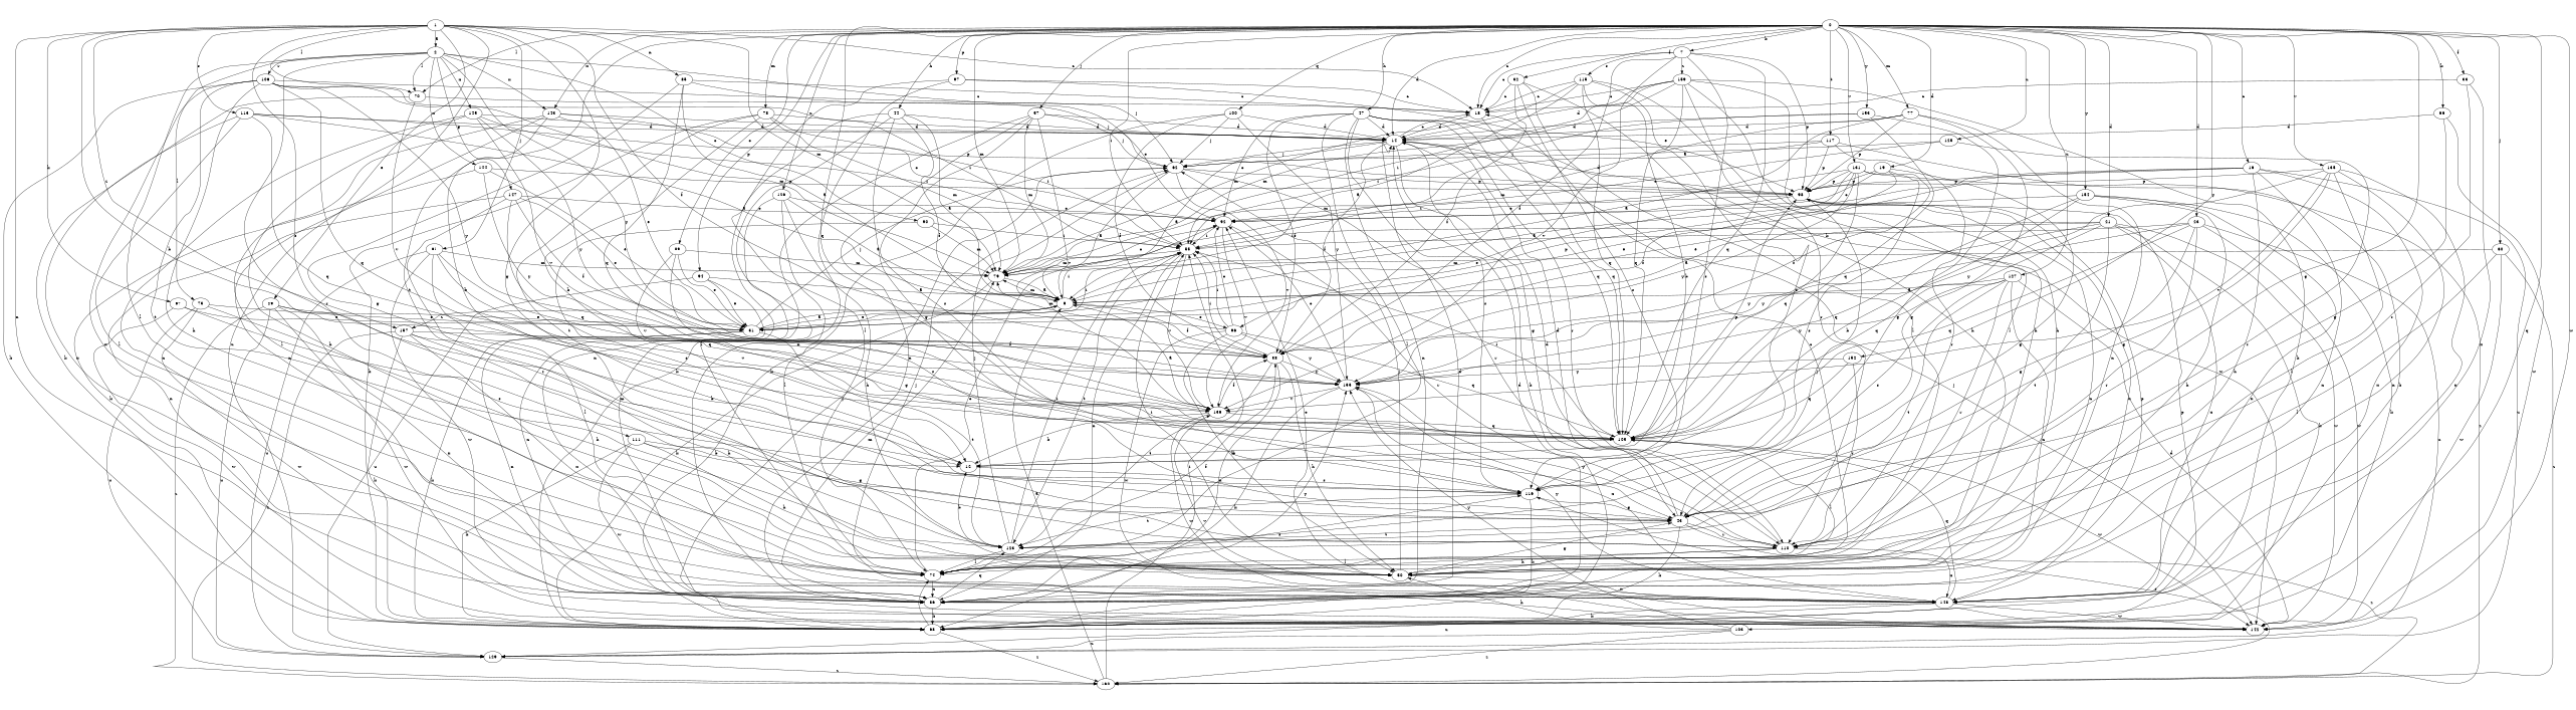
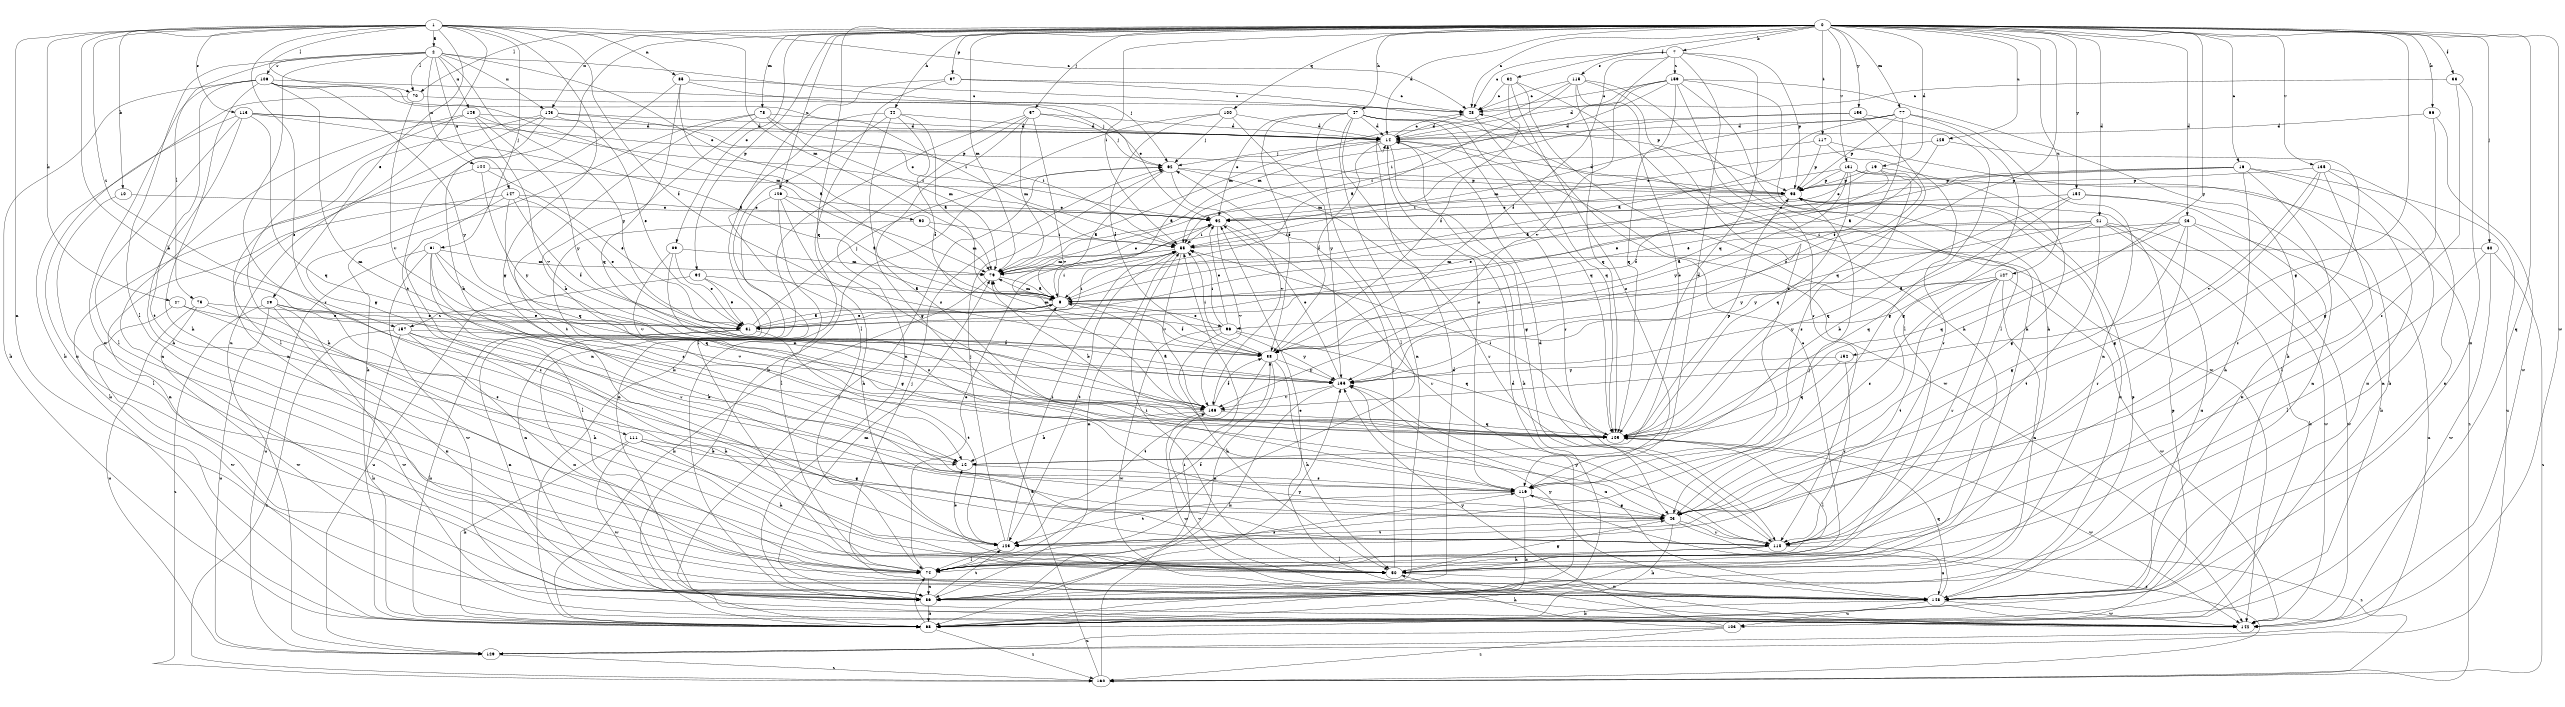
  strict digraph {
    0
    7
    16
-   18
+   18 [label=48]
    19
    21
    23
    n8 [label=14]
    32
    33
    43
    44
    47
    55
    57
    60
    66
    70
    77
    78
    79
    89
    94
    96
    97
    100
    103
    105
    117
    123
    125
    126
    127
    131
    135
    142
    143
    152
    153
    154
    38
    98
    115
    116
    136
    159
    86
    129
    6
    31
    50
    148
    92
    155
    68
    110
    62
    74
    160
    12
    1
    2
+   10
    29
    61
-   67
+   67 [label=27]
    85
    111
    113
    157
    73
    90
    106
    144
    145
    147
    0 -> 7 [label=b]
    0 -> 16 [label=c]
    0 -> 18 [label=c]
    0 -> 19 [label=d]
    0 -> 21 [label=d]
    0 -> 23 [label=d]
    0 -> n8 [label=d]
    0 -> 32 [label=f]
    0 -> 33 [label=f]
    0 -> 43 [label=g]
    0 -> 44 [label=h]
    0 -> 47 [label=h]
    0 -> 55 [label=i]
    0 -> 57 [label=j]
    0 -> 60 [label=j]
    0 -> 66 [label=k]
    0 -> 70 [label=l]
    0 -> 77 [label=m]
    0 -> 78 [label=m]
    0 -> 79 [label=m]
    0 -> 89 [label=o]
    0 -> 94 [label=p]
-   131 -> 96 [label=p]
+   0 -> 96 [label=p]
    0 -> 97 [label=p]
    0 -> 100 [label=q]
    0 -> 103 [label=q]
    0 -> 105 [label=q]
    0 -> 117 [label=t]
    0 -> 123 [label=t]
    0 -> 125 [label=u]
    0 -> 126 [label=u]
    0 -> 127 [label=u]
    0 -> 131 [label=v]
    0 -> 135 [label=v]
    0 -> 142 [label=w]
    0 -> 143 [label=x]
    0 -> 152 [label=y]
    0 -> 153 [label=y]
    0 -> 154 [label=y]
    7 -> 18 [label=c]
    7 -> 105 [label=q]
    7 -> 38 [label=f]
    7 -> 98 [label=p]
    7 -> 115 [label=s]
-   7 -> 116 [label=s]
+   7 -> 116 [label=d]
    7 -> 136 [label=v]
    7 -> 159 [label=z]
    16 -> 98 [label=p]
    16 -> 86 [label=n]
    16 -> 129 [label=u]
    16 -> 6 [label=a]
    16 -> 31 [label=e]
    16 -> 50 [label=h]
    16 -> 148 [label=x]
    18 -> n8 [label=d]
    18 -> 105 [label=q]
    19 -> 43 [label=g]
    19 -> 38 [label=f]
    19 -> 98 [label=p]
    19 -> 31 [label=e]
    19 -> 92 [label=o]
    21 -> 55 [label=i]
    21 -> 105 [label=q]
    21 -> 123 [label=t]
    21 -> 142 [label=w]
    21 -> 6 [label=a]
    21 -> 148 [label=x]
    21 -> 155 [label=y]
    21 -> 68 [label=k]
    23 -> 43 [label=g]
-   23 -> 55 [label=k]
+   23 -> 55 [label=i]
    23 -> 105 [label=q]
    23 -> 142 [label=w]
    23 -> 129 [label=u]
    23 -> 155 [label=y]
    23 -> 110 [label=r]
    n8 -> 18 [label=c]
    n8 -> 43 [label=g]
-   n8 -> 142 [label=j]
+   n8 -> 142 [label=w]
    n8 -> 38 [label=f]
    n8 -> 6 [label=a]
    n8 -> 68 [label=k]
    n8 -> 62 [label=j]
    32 -> 18 [label=c]
    32 -> 38 [label=f]
    32 -> 116 [label=s]
    32 -> 50 [label=h]
    32 -> 74 [label=l]
    33 -> 18 [label=c]
    33 -> 148 [label=x]
    33 -> 110 [label=r]
-   43 -> n8 [label=d]
    43 -> 123 [label=t]
    43 -> 68 [label=k]
    43 -> 110 [label=r]
    43 -> 160 [label=z]
    44 -> n8 [label=d]
    44 -> 43 [label=g]
    44 -> 38 [label=f]
    44 -> 86 [label=n]
    44 -> 6 [label=a]
    44 -> 74 [label=l]
    47 -> n8 [label=d]
    47 -> 105 [label=q]
    47 -> 142 [label=w]
    47 -> 38 [label=f]
    47 -> 116 [label=s]
    47 -> 86 [label=n]
    47 -> 92 [label=o]
    47 -> 110 [label=r]
    47 -> 74 [label=l]
    55 -> 79 [label=m]
    55 -> 123 [label=t]
    55 -> 136 [label=v]
    55 -> 86 [label=n]
    57 -> n8 [label=d]
    57 -> 79 [label=m]
    57 -> 116 [label=s]
    57 -> 136 [label=v]
    57 -> 86 [label=n]
    57 -> 68 [label=k]
    57 -> 62 [label=j]
    60 -> 79 [label=m]
    60 -> 142 [label=w]
    60 -> 74 [label=l]
    60 -> 160 [label=z]
    66 -> n8 [label=d]
    66 -> 43 [label=g]
    66 -> 142 [label=w]
    70 -> 136 [label=v]
    70 -> 68 [label=k]
    70 -> 62 [label=j]
    77 -> n8 [label=d]
    77 -> 43 [label=g]
    77 -> 79 [label=m]
+   77 -> 38 [label=f]
    77 -> 98 [label=p]
    77 -> 86 [label=n]
    77 -> 6 [label=a]
    78 -> n8 [label=d]
    78 -> 55 [label=i]
    78 -> 79 [label=m]
    78 -> 123 [label=t]
    78 -> 68 [label=k]
    78 -> 12 [label=b]
    79 -> 6 [label=a]
    79 -> 92 [label=o]
    79 -> 68 [label=k]
    89 -> 43 [label=g]
    89 -> 79 [label=m]
    89 -> 116 [label=s]
    89 -> 31 [label=e]
    94 -> 86 [label=n]
    94 -> 129 [label=u]
    94 -> 6 [label=a]
    94 -> 31 [label=e]
    96 -> 55 [label=i]
    96 -> 79 [label=m]
    96 -> 105 [label=q]
    96 -> 142 [label=w]
    96 -> 50 [label=h]
    96 -> 92 [label=o]
    96 -> 155 [label=y]
    97 -> 18 [label=c]
-   97 -> 98 [label=e]
+   97 -> 98 [label=p]
    97 -> 86 [label=n]
    97 -> 74 [label=l]
    100 -> n8 [label=d]
    100 -> 38 [label=f]
    100 -> 155 [label=y]
    100 -> 68 [label=k]
    100 -> 62 [label=j]
    103 -> 129 [label=u]
    103 -> 50 [label=h]
    103 -> 155 [label=y]
    103 -> 160 [label=z]
    105 -> 55 [label=i]
    105 -> 142 [label=w]
    105 -> 98 [label=p]
    105 -> 74 [label=l]
-   105 -> 12 [label=b]
+   105 -> 79 [label=b]
    117 -> 79 [label=m]
    117 -> 98 [label=p]
    117 -> 68 [label=k]
    117 -> 110 [label=r]
-   117 -> 62 [label=j]
    123 -> 55 [label=i]
    123 -> 62 [label=j]
    123 -> 74 [label=l]
    123 -> 12 [label=b]
-   125 -> 62 [label=a]
+   125 -> 6 [label=a]
    125 -> 92 [label=o]
    125 -> 110 [label=r]
-   126 -> 86 [label=m]
+   126 -> 86 [label=n]
    126 -> 6 [label=a]
    126 -> 50 [label=h]
    126 -> 92 [label=o]
    126 -> 74 [label=l]
    127 -> 123 [label=t]
-   127 -> 142 [label=d]
+   127 -> 142 [label=w]
    127 -> 116 [label=s]
    127 -> 86 [label=n]
    127 -> 6 [label=a]
    127 -> 155 [label=y]
    127 -> 110 [label=r]
    131 -> 55 [label=i]
    131 -> 105 [label=q]
    131 -> 38 [label=f]
    131 -> 98 [label=p]
    131 -> 116 [label=s]
    131 -> 155 [label=y]
    131 -> 160 [label=z]
    135 -> 43 [label=g]
    135 -> 98 [label=p]
    135 -> 136 [label=v]
    135 -> 86 [label=n]
    135 -> 148 [label=x]
-   135 -> 155 [label=y]
    135 -> 74 [label=l]
    142 -> 136 [label=v]
    143 -> n8 [label=d]
    143 -> 86 [label=n]
    143 -> 31 [label=e]
    143 -> 92 [label=o]
    143 -> 74 [label=l]
    143 -> 12 [label=b]
    152 -> 105 [label=q]
    152 -> 155 [label=y]
    152 -> 110 [label=r]
    153 -> n8 [label=d]
    153 -> 43 [label=g]
    153 -> 55 [label=i]
    153 -> 105 [label=q]
    154 -> 105 [label=q]
-   154 -> 50 [label=h]
+   113 -> 50 [label=h]
    154 -> 148 [label=x]
    154 -> 92 [label=o]
    154 -> 68 [label=k]
    154 -> 12 [label=b]
    38 -> 55 [label=i]
    38 -> 123 [label=t]
    38 -> 86 [label=n]
    38 -> 50 [label=h]
    38 -> 155 [label=y]
    98 -> n8 [label=d]
    98 -> 123 [label=j]
-   98 -> 86 [label=n]
    98 -> 31 [label=e]
    98 -> 148 [label=x]
    98 -> 92 [label=o]
    115 -> 18 [label=c]
    115 -> 79 [label=m]
    115 -> 105 [label=q]
    115 -> 116 [label=s]
    115 -> 6 [label=a]
    115 -> 50 [label=h]
    115 -> 12 [label=b]
    116 -> 43 [label=g]
    116 -> 123 [label=t]
    116 -> 68 [label=k]
    136 -> 105 [label=q]
    136 -> 142 [label=w]
    136 -> 38 [label=f]
    136 -> 6 [label=a]
    136 -> 12 [label=b]
    159 -> 18 [label=c]
    159 -> n8 [label=d]
    159 -> 55 [label=i]
    159 -> 79 [label=m]
    159 -> 105 [label=q]
    159 -> 50 [label=h]
    159 -> 68 [label=k]
    159 -> 110 [label=r]
    159 -> 74 [label=l]
    86 -> n8 [label=d]
    86 -> 79 [label=m]
-   86 -> 123 [label=q]
+   86 -> 123 [label=t]
    86 -> 155 [label=y]
    86 -> 68 [label=k]
    129 -> 160 [label=z]
    6 -> 55 [label=i]
    6 -> 79 [label=m]
    6 -> 96 [label=e]
    6 -> 38 [label=f]
    6 -> 31 [label=e]
    6 -> 157 [label=z]
    31 -> 55 [label=i]
    31 -> 123 [label=t]
    31 -> 86 [label=n]
    31 -> 6 [label=a]
    31 -> 68 [label=k]
    31 -> 62 [label=j]
    50 -> 18 [label=c]
    50 -> 43 [label=g]
    50 -> 55 [label=i]
    50 -> 148 [label=x]
    50 -> 62 [label=j]
    148 -> 105 [label=q]
    148 -> 142 [label=w]
    148 -> 98 [label=p]
-   148 -> 129 [label=u]
+   148 -> 103 [label=u]
    148 -> 92 [label=o]
    148 -> 155 [label=y]
    148 -> 68 [label=k]
    148 -> 62 [label=j]
    92 -> 55 [label=i]
    92 -> 136 [label=v]
    92 -> 110 [label=r]
    155 -> 136 [label=v]
    155 -> 148 [label=x]
    155 -> 92 [label=o]
    155 -> 68 [label=k]
    68 -> n8 [label=d]
    68 -> 98 [label=p]
    68 -> 62 [label=j]
    68 -> 74 [label=l]
    68 -> 160 [label=z]
    110 -> n8 [label=d]
    110 -> 50 [label=h]
    110 -> 148 [label=x]
    110 -> 155 [label=y]
    110 -> 74 [label=l]
    62 -> 98 [label=p]
    62 -> 136 [label=v]
    62 -> 6 [label=a]
    62 -> 110 [label=r]
    74 -> 38 [label=f]
    74 -> 116 [label=s]
    74 -> 86 [label=n]
    74 -> 92 [label=o]
    160 -> 55 [label=i]
    160 -> 116 [label=s]
    160 -> 6 [label=a]
    12 -> 116 [label=s]
    1 -> 18 [label=c]
    1 -> 43 [label=g]
    1 -> 70 [label=l]
    1 -> 79 [label=m]
    1 -> 38 [label=f]
    1 -> 86 [label=n]
    1 -> 129 [label=u]
    1 -> 12 [label=b]
    1 -> 2 [label=a]
+   1 -> 10 [label=b]
    1 -> 29 [label=e]
    1 -> 61 [label=j]
    1 -> 67 [label=k]
    1 -> 85 [label=n]
    1 -> 111 [label=s]
    1 -> 113 [label=s]
    1 -> 157 [label=z]
    2 -> 70 [label=l]
    2 -> 143 [label=x]
    2 -> 155 [label=y]
    2 -> 110 [label=r]
    2 -> 62 [label=j]
    2 -> 74 [label=l]
    2 -> 73 [label=l]
    2 -> 90 [label=o]
    2 -> 106 [label=r]
    2 -> 144 [label=x]
    2 -> 145 [label=x]
-   2 -> 147 [label=g]
+   2 -> 147 [label=x]
+   10 -> 92 [label=o]
+   10 -> 74 [label=l]
    29 -> 142 [label=w]
    29 -> 136 [label=v]
    29 -> 129 [label=u]
    29 -> 31 [label=e]
    29 -> 148 [label=x]
    29 -> 160 [label=z]
    61 -> 79 [label=m]
    61 -> 105 [label=q]
    61 -> 142 [label=w]
    61 -> 136 [label=v]
    61 -> 129 [label=u]
+   61 -> 110 [label=r]
    61 -> 74 [label=l]
    67 -> 142 [label=w]
    67 -> 116 [label=s]
    67 -> 31 [label=e]
    85 -> 18 [label=c]
    85 -> 43 [label=g]
    85 -> 105 [label=q]
    85 -> 6 [label=a]
    85 -> 92 [label=o]
    111 -> 43 [label=g]
    111 -> 142 [label=w]
    111 -> 50 [label=h]
    111 -> 68 [label=k]
    111 -> 12 [label=b]
    113 -> n8 [label=d]
    113 -> 105 [label=q]
    113 -> 98 [label=p]
    113 -> 6 [label=a]
    113 -> 148 [label=x]
    113 -> 74 [label=l]
    157 -> 38 [label=f]
    157 -> 50 [label=h]
    157 -> 148 [label=x]
    157 -> 68 [label=k]
    157 -> 160 [label=z]
    157 -> 12 [label=b]
    73 -> 142 [label=w]
    73 -> 129 [label=u]
    73 -> 31 [label=e]
    73 -> 50 [label=h]
    90 -> 55 [label=i]
    90 -> 79 [label=m]
    90 -> 116 [label=s]
    106 -> 18 [label=c]
    106 -> 55 [label=i]
    106 -> 79 [label=m]
-   106 -> 105 [label=q]
+   106 -> 105 [label=m]
    106 -> 123 [label=t]
    106 -> 50 [label=h]
    106 -> 148 [label=x]
    106 -> 155 [label=y]
    106 -> 68 [label=k]
    144 -> 98 [label=p]
    144 -> 31 [label=e]
    144 -> 155 [label=y]
    144 -> 68 [label=k]
    145 -> n8 [label=d]
    145 -> 55 [label=i]
    145 -> 136 [label=v]
    145 -> 86 [label=n]
    145 -> 50 [label=h]
    145 -> 155 [label=y]
    147 -> 105 [label=q]
    147 -> 38 [label=f]
    147 -> 86 [label=n]
    147 -> 31 [label=e]
    147 -> 92 [label=o]
    147 -> 110 [label=r]
  }
